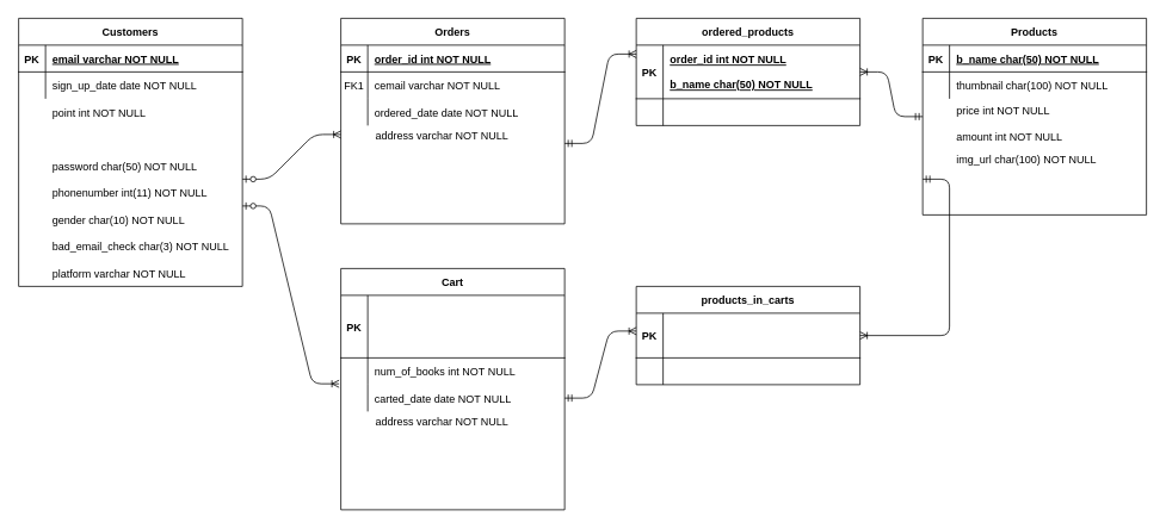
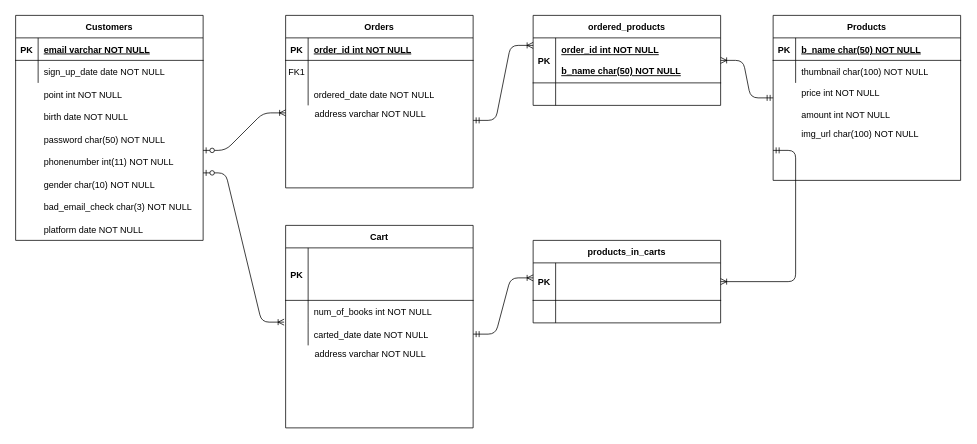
  <mxCell id="0" />
  <mxCell id="1" parent="0" />
  <mxCell id="2" value="Customers" style="shape=table;startSize=30;container=1;collapsible=1;childLayout=tableLayout;fixedRows=1;rowLines=0;fontStyle=1;align=center;resizeLast=1;" parent="1" vertex="1"><mxGeometry x="20" y="20" width="250" height="300" as="geometry" /></mxCell>
  <mxCell id="3" value="" style="shape=partialRectangle;collapsible=0;dropTarget=0;pointerEvents=0;fillColor=none;points=[[0,0.5],[1,0.5]];portConstraint=eastwest;top=0;left=0;right=0;bottom=1;" parent="2" vertex="1"><mxGeometry y="30" width="250" height="30" as="geometry" /></mxCell>
  <mxCell id="4" value="PK" style="shape=partialRectangle;overflow=hidden;connectable=0;fillColor=none;top=0;left=0;bottom=0;right=0;fontStyle=1;" parent="3" vertex="1"><mxGeometry width="30" height="30" as="geometry" /></mxCell>
  <mxCell id="5" value="email varchar NOT NULL " style="shape=partialRectangle;overflow=hidden;connectable=0;fillColor=none;top=0;left=0;bottom=0;right=0;align=left;spacingLeft=6;fontStyle=5;" parent="3" vertex="1"><mxGeometry x="30" width="220" height="30" as="geometry" /></mxCell>
  <mxCell id="6" value="" style="shape=partialRectangle;collapsible=0;dropTarget=0;pointerEvents=0;fillColor=none;points=[[0,0.5],[1,0.5]];portConstraint=eastwest;top=0;left=0;right=0;bottom=0;" parent="2" vertex="1"><mxGeometry y="60" width="250" height="30" as="geometry" /></mxCell>
  <mxCell id="7" value="" style="shape=partialRectangle;overflow=hidden;connectable=0;fillColor=none;top=0;left=0;bottom=0;right=0;" parent="6" vertex="1"><mxGeometry width="30" height="30" as="geometry" /></mxCell>
  <mxCell id="8" value="sign_up_date date NOT NULL" style="shape=partialRectangle;overflow=hidden;connectable=0;fillColor=none;top=0;left=0;bottom=0;right=0;align=left;spacingLeft=6;" parent="6" vertex="1"><mxGeometry x="30" width="220" height="30" as="geometry" /></mxCell>
  <mxCell id="9" value="point int NOT NULL" style="shape=partialRectangle;overflow=hidden;connectable=0;fillColor=none;top=0;left=0;bottom=0;right=0;align=left;spacingLeft=6;" vertex="1" parent="1"><mxGeometry x="50" y="110" width="220" height="30" as="geometry" /></mxCell>
+ <mxCell id="10" value="birth date NOT NULL" style="shape=partialRectangle;overflow=hidden;connectable=0;fillColor=none;top=0;left=0;bottom=0;right=0;align=left;spacingLeft=6;" vertex="1" parent="1"><mxGeometry x="50" y="140" width="220" height="30" as="geometry" /></mxCell>
  <mxCell id="11" value="password char(50) NOT NULL" style="shape=partialRectangle;overflow=hidden;connectable=0;fillColor=none;top=0;left=0;bottom=0;right=0;align=left;spacingLeft=6;" vertex="1" parent="1"><mxGeometry x="50" y="170" width="220" height="30" as="geometry" /></mxCell>
  <mxCell id="12" value="phonenumber int(11) NOT NULL" style="shape=partialRectangle;overflow=hidden;connectable=0;fillColor=none;top=0;left=0;bottom=0;right=0;align=left;spacingLeft=6;" vertex="1" parent="1"><mxGeometry x="50" y="200" width="220" height="30" as="geometry" /></mxCell>
  <mxCell id="13" value="gender char(10) NOT NULL" style="shape=partialRectangle;overflow=hidden;connectable=0;fillColor=none;top=0;left=0;bottom=0;right=0;align=left;spacingLeft=6;" vertex="1" parent="1"><mxGeometry x="50" y="230" width="220" height="30" as="geometry" /></mxCell>
  <mxCell id="14" value="bad_email_check char(3) NOT NULL" style="shape=partialRectangle;overflow=hidden;connectable=0;fillColor=none;top=0;left=0;bottom=0;right=0;align=left;spacingLeft=6;" vertex="1" parent="1"><mxGeometry x="50" y="260" width="220" height="30" as="geometry" /></mxCell>
- <mxCell id="15" value="platform varchar NOT NULL" style="shape=partialRectangle;overflow=hidden;connectable=0;fillColor=none;top=0;left=0;bottom=0;right=0;align=left;spacingLeft=6;" vertex="1" parent="1"><mxGeometry x="50" y="290" width="220" height="30" as="geometry" /></mxCell>
+ <mxCell id="15" value="platform date NOT NULL" style="shape=partialRectangle;overflow=hidden;connectable=0;fillColor=none;top=0;left=0;bottom=0;right=0;align=left;spacingLeft=6;" vertex="1" parent="1"><mxGeometry x="50" y="290" width="220" height="30" as="geometry" /></mxCell>
  <mxCell id="16" value="Products" style="shape=table;startSize=30;container=1;collapsible=1;childLayout=tableLayout;fixedRows=1;rowLines=0;fontStyle=1;align=center;resizeLast=1;" vertex="1" parent="1"><mxGeometry x="1030" y="20" width="250" height="220" as="geometry" /></mxCell>
  <mxCell id="17" value="" style="shape=partialRectangle;collapsible=0;dropTarget=0;pointerEvents=0;fillColor=none;points=[[0,0.5],[1,0.5]];portConstraint=eastwest;top=0;left=0;right=0;bottom=1;" vertex="1" parent="16"><mxGeometry y="30" width="250" height="30" as="geometry" /></mxCell>
  <mxCell id="18" value="PK" style="shape=partialRectangle;overflow=hidden;connectable=0;fillColor=none;top=0;left=0;bottom=0;right=0;fontStyle=1;" vertex="1" parent="17"><mxGeometry width="30" height="30" as="geometry" /></mxCell>
  <mxCell id="19" value="b_name char(50) NOT NULL " style="shape=partialRectangle;overflow=hidden;connectable=0;fillColor=none;top=0;left=0;bottom=0;right=0;align=left;spacingLeft=6;fontStyle=5;" vertex="1" parent="17"><mxGeometry x="30" width="220" height="30" as="geometry" /></mxCell>
  <mxCell id="20" value="" style="shape=partialRectangle;collapsible=0;dropTarget=0;pointerEvents=0;fillColor=none;points=[[0,0.5],[1,0.5]];portConstraint=eastwest;top=0;left=0;right=0;bottom=0;" vertex="1" parent="16"><mxGeometry y="60" width="250" height="30" as="geometry" /></mxCell>
  <mxCell id="21" value="" style="shape=partialRectangle;overflow=hidden;connectable=0;fillColor=none;top=0;left=0;bottom=0;right=0;" vertex="1" parent="20"><mxGeometry width="30" height="30" as="geometry" /></mxCell>
  <mxCell id="22" value="thumbnail char(100) NOT NULL" style="shape=partialRectangle;overflow=hidden;connectable=0;fillColor=none;top=0;left=0;bottom=0;right=0;align=left;spacingLeft=6;" vertex="1" parent="20"><mxGeometry x="30" width="220" height="30" as="geometry" /></mxCell>
  <mxCell id="23" value="price int NOT NULL" style="shape=partialRectangle;overflow=hidden;connectable=0;fillColor=none;top=0;left=0;bottom=0;right=0;align=left;spacingLeft=6;" vertex="1" parent="1"><mxGeometry x="1060" y="108" width="220" height="30" as="geometry" /></mxCell>
  <mxCell id="24" value="Cart" style="shape=table;startSize=30;container=1;collapsible=1;childLayout=tableLayout;fixedRows=1;rowLines=0;fontStyle=1;align=center;resizeLast=1;" vertex="1" parent="1"><mxGeometry x="380" y="300" width="250" height="270" as="geometry" /></mxCell>
  <mxCell id="25" value="" style="shape=partialRectangle;collapsible=0;dropTarget=0;pointerEvents=0;fillColor=none;points=[[0,0.5],[1,0.5]];portConstraint=eastwest;top=0;left=0;right=0;bottom=1;" vertex="1" parent="24"><mxGeometry y="30" width="250" height="70" as="geometry" /></mxCell>
  <mxCell id="26" value="PK" style="shape=partialRectangle;overflow=hidden;connectable=0;fillColor=none;top=0;left=0;bottom=0;right=0;fontStyle=1;" vertex="1" parent="25"><mxGeometry width="30" height="70" as="geometry" /></mxCell>
  <mxCell id="27" value="" style="shape=partialRectangle;collapsible=0;dropTarget=0;pointerEvents=0;fillColor=none;points=[[0,0.5],[1,0.5]];portConstraint=eastwest;top=0;left=0;right=0;bottom=0;" vertex="1" parent="24"><mxGeometry y="100" width="250" height="30" as="geometry" /></mxCell>
  <mxCell id="28" value="" style="shape=partialRectangle;overflow=hidden;connectable=0;fillColor=none;top=0;left=0;bottom=0;right=0;" vertex="1" parent="27"><mxGeometry width="30" height="30" as="geometry" /></mxCell>
  <mxCell id="29" value="num_of_books int NOT NULL" style="shape=partialRectangle;overflow=hidden;connectable=0;fillColor=none;top=0;left=0;bottom=0;right=0;align=left;spacingLeft=6;" vertex="1" parent="27"><mxGeometry x="30" width="220" height="30" as="geometry" /></mxCell>
  <mxCell id="30" value="" style="shape=partialRectangle;collapsible=0;dropTarget=0;pointerEvents=0;fillColor=none;points=[[0,0.5],[1,0.5]];portConstraint=eastwest;top=0;left=0;right=0;bottom=0;" vertex="1" parent="24"><mxGeometry y="130" width="250" height="30" as="geometry" /></mxCell>
  <mxCell id="31" value="" style="shape=partialRectangle;overflow=hidden;connectable=0;fillColor=none;top=0;left=0;bottom=0;right=0;" vertex="1" parent="30"><mxGeometry width="30" height="30" as="geometry" /></mxCell>
  <mxCell id="32" value="carted_date date NOT NULL" style="shape=partialRectangle;overflow=hidden;connectable=0;fillColor=none;top=0;left=0;bottom=0;right=0;align=left;spacingLeft=6;" vertex="1" parent="30"><mxGeometry x="30" width="220" height="30" as="geometry" /></mxCell>
  <mxCell id="33" value="Orders" style="shape=table;startSize=30;container=1;collapsible=1;childLayout=tableLayout;fixedRows=1;rowLines=0;fontStyle=1;align=center;resizeLast=1;" vertex="1" parent="1"><mxGeometry x="380" y="20" width="250" height="230" as="geometry" /></mxCell>
  <mxCell id="34" value="" style="shape=partialRectangle;collapsible=0;dropTarget=0;pointerEvents=0;fillColor=none;points=[[0,0.5],[1,0.5]];portConstraint=eastwest;top=0;left=0;right=0;bottom=1;" vertex="1" parent="33"><mxGeometry y="30" width="250" height="30" as="geometry" /></mxCell>
  <mxCell id="35" value="PK" style="shape=partialRectangle;overflow=hidden;connectable=0;fillColor=none;top=0;left=0;bottom=0;right=0;fontStyle=1;" vertex="1" parent="34"><mxGeometry width="30" height="30" as="geometry" /></mxCell>
  <mxCell id="36" value="order_id int NOT NULL " style="shape=partialRectangle;overflow=hidden;connectable=0;fillColor=none;top=0;left=0;bottom=0;right=0;align=left;spacingLeft=6;fontStyle=5;" vertex="1" parent="34"><mxGeometry x="30" width="220" height="30" as="geometry" /></mxCell>
  <mxCell id="37" value="" style="shape=partialRectangle;collapsible=0;dropTarget=0;pointerEvents=0;fillColor=none;points=[[0,0.5],[1,0.5]];portConstraint=eastwest;top=0;left=0;right=0;bottom=0;" vertex="1" parent="33"><mxGeometry y="60" width="250" height="30" as="geometry" /></mxCell>
  <mxCell id="38" value="FK1" style="shape=partialRectangle;overflow=hidden;connectable=0;fillColor=none;top=0;left=0;bottom=0;right=0;" vertex="1" parent="37"><mxGeometry width="30" height="30" as="geometry" /></mxCell>
- <mxCell id="39" value="cemail varchar NOT NULL" style="shape=partialRectangle;overflow=hidden;connectable=0;fillColor=none;top=0;left=0;bottom=0;right=0;align=left;spacingLeft=6;" vertex="1" parent="37"><mxGeometry x="30" width="220" height="30" as="geometry" /></mxCell>
  <mxCell id="40" value="" style="shape=partialRectangle;collapsible=0;dropTarget=0;pointerEvents=0;fillColor=none;points=[[0,0.5],[1,0.5]];portConstraint=eastwest;top=0;left=0;right=0;bottom=0;" vertex="1" parent="33"><mxGeometry y="90" width="250" height="30" as="geometry" /></mxCell>
  <mxCell id="41" value="" style="shape=partialRectangle;overflow=hidden;connectable=0;fillColor=none;top=0;left=0;bottom=0;right=0;" vertex="1" parent="40"><mxGeometry width="30" height="30" as="geometry" /></mxCell>
  <mxCell id="42" value="ordered_date date NOT NULL" style="shape=partialRectangle;overflow=hidden;connectable=0;fillColor=none;top=0;left=0;bottom=0;right=0;align=left;spacingLeft=6;" vertex="1" parent="40"><mxGeometry x="30" width="220" height="30" as="geometry" /></mxCell>
  <mxCell id="43" value="ordered_products" style="shape=table;startSize=30;container=1;collapsible=1;childLayout=tableLayout;fixedRows=1;rowLines=0;fontStyle=1;align=center;resizeLast=1;" vertex="1" parent="1"><mxGeometry x="710" y="20" width="250" height="120" as="geometry" /></mxCell>
  <mxCell id="44" value="" style="shape=partialRectangle;collapsible=0;dropTarget=0;pointerEvents=0;fillColor=none;points=[[0,0.5],[1,0.5]];portConstraint=eastwest;top=0;left=0;right=0;bottom=1;" vertex="1" parent="43"><mxGeometry y="30" width="250" height="60" as="geometry" /></mxCell>
  <mxCell id="45" value="PK" style="shape=partialRectangle;overflow=hidden;connectable=0;fillColor=none;top=0;left=0;bottom=0;right=0;fontStyle=1;" vertex="1" parent="44"><mxGeometry width="30" height="60" as="geometry" /></mxCell>
  <mxCell id="46" value="order_id int NOT NULL&#10;&#10;b_name char(50) NOT NULL" style="shape=partialRectangle;overflow=hidden;connectable=0;fillColor=none;top=0;left=0;bottom=0;right=0;align=left;spacingLeft=6;fontStyle=5;" vertex="1" parent="44"><mxGeometry x="30" width="220" height="60" as="geometry" /></mxCell>
  <mxCell id="47" value="" style="shape=partialRectangle;collapsible=0;dropTarget=0;pointerEvents=0;fillColor=none;points=[[0,0.5],[1,0.5]];portConstraint=eastwest;top=0;left=0;right=0;bottom=0;" vertex="1" parent="43"><mxGeometry y="90" width="250" height="30" as="geometry" /></mxCell>
  <mxCell id="48" value="" style="shape=partialRectangle;overflow=hidden;connectable=0;fillColor=none;top=0;left=0;bottom=0;right=0;" vertex="1" parent="47"><mxGeometry width="30" height="30" as="geometry" /></mxCell>
  <mxCell id="49" value="" style="shape=partialRectangle;overflow=hidden;connectable=0;fillColor=none;top=0;left=0;bottom=0;right=0;align=left;spacingLeft=6;" vertex="1" parent="47"><mxGeometry x="30" width="220" height="30" as="geometry" /></mxCell>
  <mxCell id="50" value="products_in_carts" style="shape=table;startSize=30;container=1;collapsible=1;childLayout=tableLayout;fixedRows=1;rowLines=0;fontStyle=1;align=center;resizeLast=1;" vertex="1" parent="1"><mxGeometry x="710" y="320" width="250" height="110" as="geometry" /></mxCell>
  <mxCell id="51" value="" style="shape=partialRectangle;collapsible=0;dropTarget=0;pointerEvents=0;fillColor=none;points=[[0,0.5],[1,0.5]];portConstraint=eastwest;top=0;left=0;right=0;bottom=1;" vertex="1" parent="50"><mxGeometry y="30" width="250" height="50" as="geometry" /></mxCell>
  <mxCell id="52" value="PK" style="shape=partialRectangle;overflow=hidden;connectable=0;fillColor=none;top=0;left=0;bottom=0;right=0;fontStyle=1;" vertex="1" parent="51"><mxGeometry width="30" height="50" as="geometry" /></mxCell>
  <mxCell id="53" value="" style="shape=partialRectangle;collapsible=0;dropTarget=0;pointerEvents=0;fillColor=none;points=[[0,0.5],[1,0.5]];portConstraint=eastwest;top=0;left=0;right=0;bottom=0;" vertex="1" parent="50"><mxGeometry y="80" width="250" height="30" as="geometry" /></mxCell>
  <mxCell id="54" value="" style="shape=partialRectangle;overflow=hidden;connectable=0;fillColor=none;top=0;left=0;bottom=0;right=0;" vertex="1" parent="53"><mxGeometry width="30" height="30" as="geometry" /></mxCell>
  <mxCell id="55" value="" style="shape=partialRectangle;overflow=hidden;connectable=0;fillColor=none;top=0;left=0;bottom=0;right=0;align=left;spacingLeft=6;" vertex="1" parent="53"><mxGeometry x="30" width="220" height="30" as="geometry" /></mxCell>
  <mxCell id="56" value="" style="edgeStyle=entityRelationEdgeStyle;fontSize=12;html=1;endArrow=ERoneToMany;startArrow=ERzeroToOne;" edge="1" parent="1"><mxGeometry width="100" height="100" relative="1" as="geometry"><mxPoint x="270" y="200" as="sourcePoint" /><mxPoint x="380" y="150" as="targetPoint" /></mxGeometry></mxCell>
  <mxCell id="57" value="" style="edgeStyle=entityRelationEdgeStyle;fontSize=12;html=1;endArrow=ERoneToMany;startArrow=ERzeroToOne;entryX=-0.008;entryY=-0.033;entryDx=0;entryDy=0;entryPerimeter=0;" edge="1" parent="1" target="30"><mxGeometry width="100" height="100" relative="1" as="geometry"><mxPoint x="270" y="230" as="sourcePoint" /><mxPoint x="390" y="160" as="targetPoint" /></mxGeometry></mxCell>
  <mxCell id="58" value="" style="edgeStyle=entityRelationEdgeStyle;fontSize=12;html=1;endArrow=ERoneToMany;startArrow=ERmandOne;exitX=1;exitY=0.5;exitDx=0;exitDy=0;" edge="1" parent="1" source="30"><mxGeometry width="100" height="100" relative="1" as="geometry"><mxPoint x="610" y="470" as="sourcePoint" /><mxPoint x="710" y="370" as="targetPoint" /></mxGeometry></mxCell>
  <mxCell id="59" value="" style="edgeStyle=entityRelationEdgeStyle;fontSize=12;html=1;endArrow=ERoneToMany;startArrow=ERmandOne;" edge="1" parent="1"><mxGeometry width="100" height="100" relative="1" as="geometry"><mxPoint x="630" y="160" as="sourcePoint" /><mxPoint x="710" y="60" as="targetPoint" /></mxGeometry></mxCell>
  <mxCell id="60" value="" style="edgeStyle=entityRelationEdgeStyle;fontSize=12;html=1;endArrow=ERoneToMany;startArrow=ERmandOne;exitX=0;exitY=0.5;exitDx=0;exitDy=0;entryX=1;entryY=0.5;entryDx=0;entryDy=0;" edge="1" parent="1" source="16" target="44"><mxGeometry width="100" height="100" relative="1" as="geometry"><mxPoint x="730" y="240" as="sourcePoint" /><mxPoint x="982" y="150" as="targetPoint" /></mxGeometry></mxCell>
  <mxCell id="61" value="" style="edgeStyle=entityRelationEdgeStyle;fontSize=12;html=1;endArrow=ERoneToMany;startArrow=ERmandOne;entryX=1;entryY=0.5;entryDx=0;entryDy=0;" edge="1" parent="1" target="51"><mxGeometry width="100" height="100" relative="1" as="geometry"><mxPoint x="1030" y="200" as="sourcePoint" /><mxPoint x="950" y="160" as="targetPoint" /></mxGeometry></mxCell>
  <mxCell id="62" value="amount int NOT NULL" style="shape=partialRectangle;overflow=hidden;connectable=0;fillColor=none;top=0;left=0;bottom=0;right=0;align=left;spacingLeft=6;" vertex="1" parent="1"><mxGeometry x="1060" y="137" width="220" height="30" as="geometry" /></mxCell>
  <mxCell id="63" value="img_url char(100) NOT NULL" style="shape=partialRectangle;overflow=hidden;connectable=0;fillColor=none;top=0;left=0;bottom=0;right=0;align=left;spacingLeft=6;" vertex="1" parent="1"><mxGeometry x="1060" y="163" width="220" height="30" as="geometry" /></mxCell>
  <mxCell id="64" value="address varchar NOT NULL" style="shape=partialRectangle;overflow=hidden;connectable=0;fillColor=none;top=0;left=0;bottom=0;right=0;align=left;spacingLeft=6;" vertex="1" parent="1"><mxGeometry x="411" y="136" width="220" height="30" as="geometry" /></mxCell>
  <mxCell id="65" value="address varchar NOT NULL" style="shape=partialRectangle;overflow=hidden;connectable=0;fillColor=none;top=0;left=0;bottom=0;right=0;align=left;spacingLeft=6;" vertex="1" parent="1"><mxGeometry x="411" y="456" width="220" height="30" as="geometry" /></mxCell>
